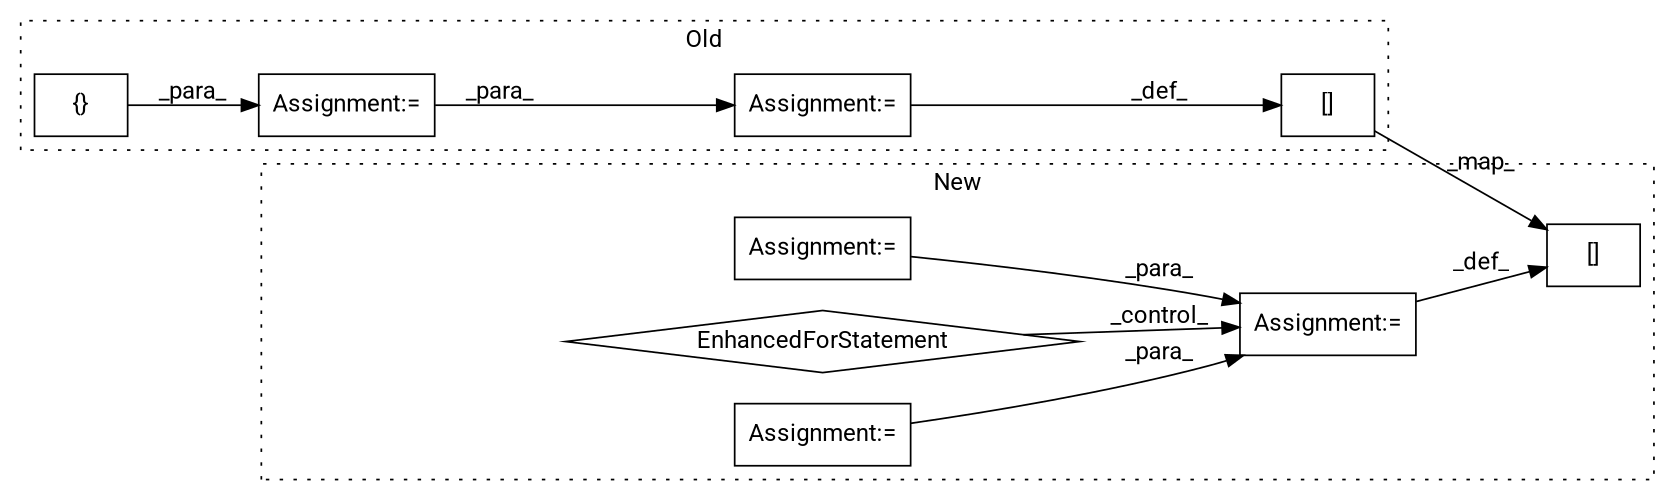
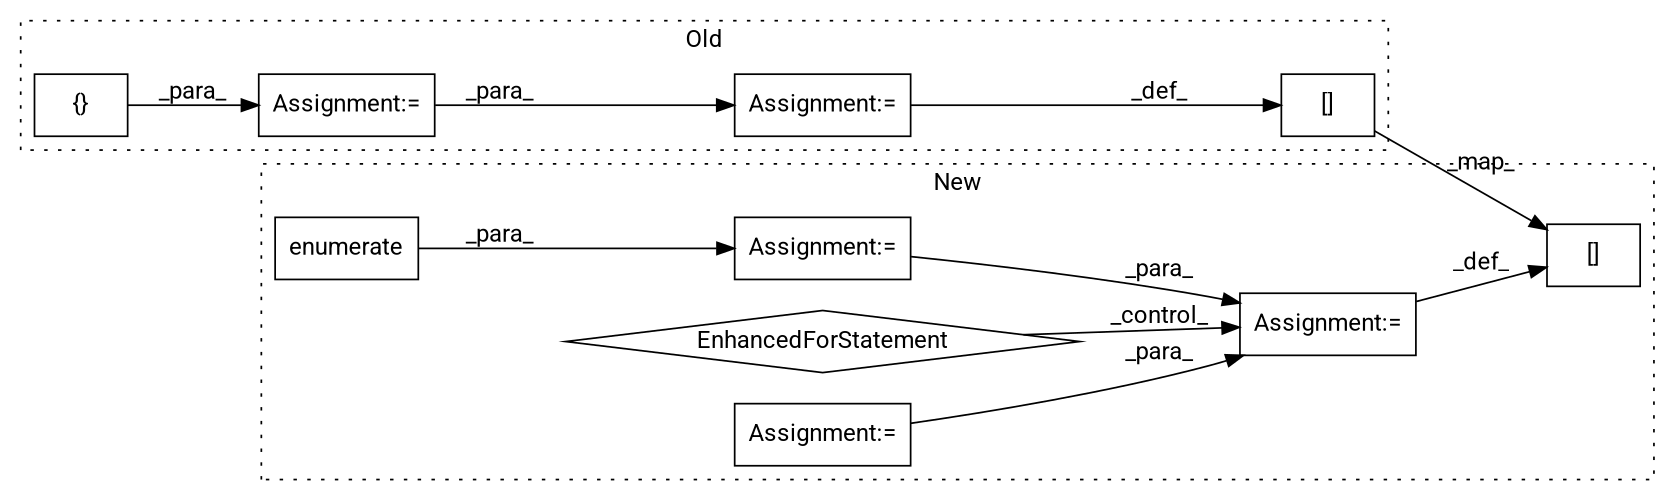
  digraph {
    fontname=Roboto
    rankdir=LR
    node [a=7 fontname=Roboto l=1 s="10306,10413" shape=box]
    edge [fontname=Roboto]
    n1 [a=4 l=2 label="{}" s=14733]
    n2 [label="Assignment:=" s=14723]
    n3 [label="Assignment:=" s=15320]
    n4 [a=2 l="22,2" label="[]" s="15921,15997"]
+   n5 [a=32 l="10,1" label=enumerate s="10386,10412"]
    n6 [l="70,2" label="Assignment:="]
    n7 [a=70 l="70,2" label=EnhancedForStatement shape=diamond]
    n8 [label="Assignment:=" s=10535]
    n9 [label="Assignment:=" s=10231]
    n10 [a=2 l="22,2" label="[]" s="10967,11043"]
    subgraph cluster_1 {
      label=Old
      style=dotted
      n1
      n2
      n3
      n4
    }
    subgraph cluster_2 {
      label=New
      style=dotted
+     n5
      n6
      n7
      n8
      n9
      n10
    }
    n1 -> n2 [label=_para_]
    n2 -> n3 [label=_para_]
    n3 -> n4 [label=_def_]
    n4 -> n10 [label=_map_]
+   n5 -> n6 [label=_para_]
    n6 -> n8 [label=_para_]
    n7 -> n8 [label=_control_]
    n8 -> n10 [label=_def_]
    n9 -> n8 [label=_para_]
  }
